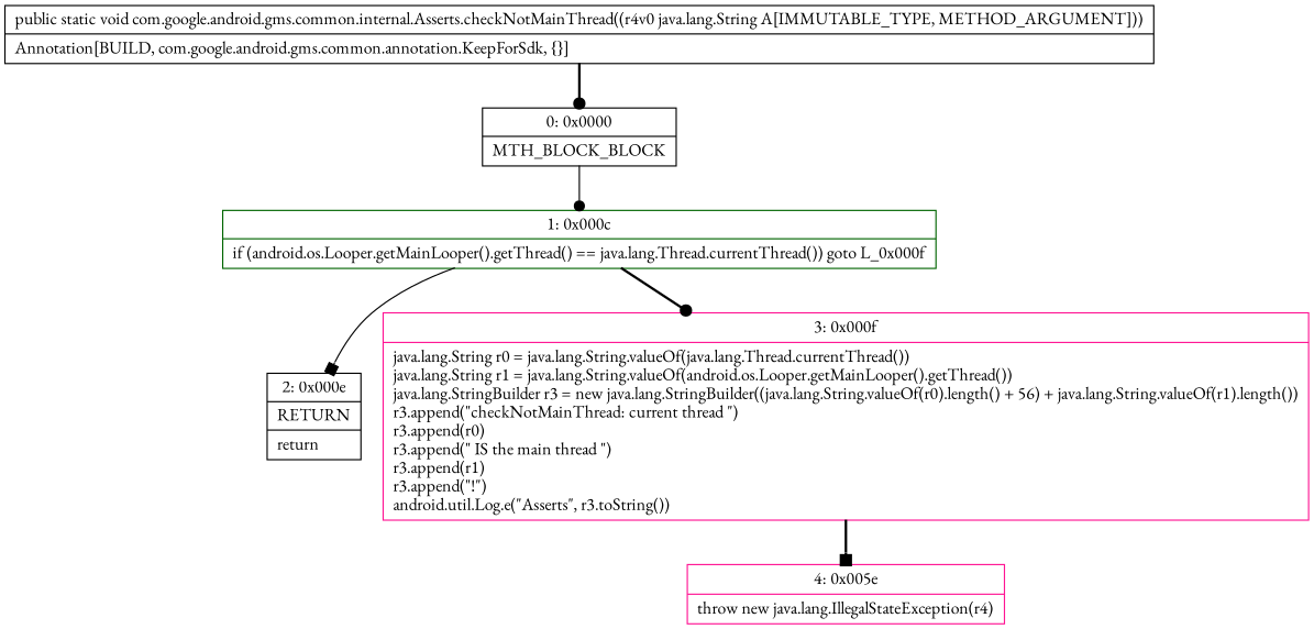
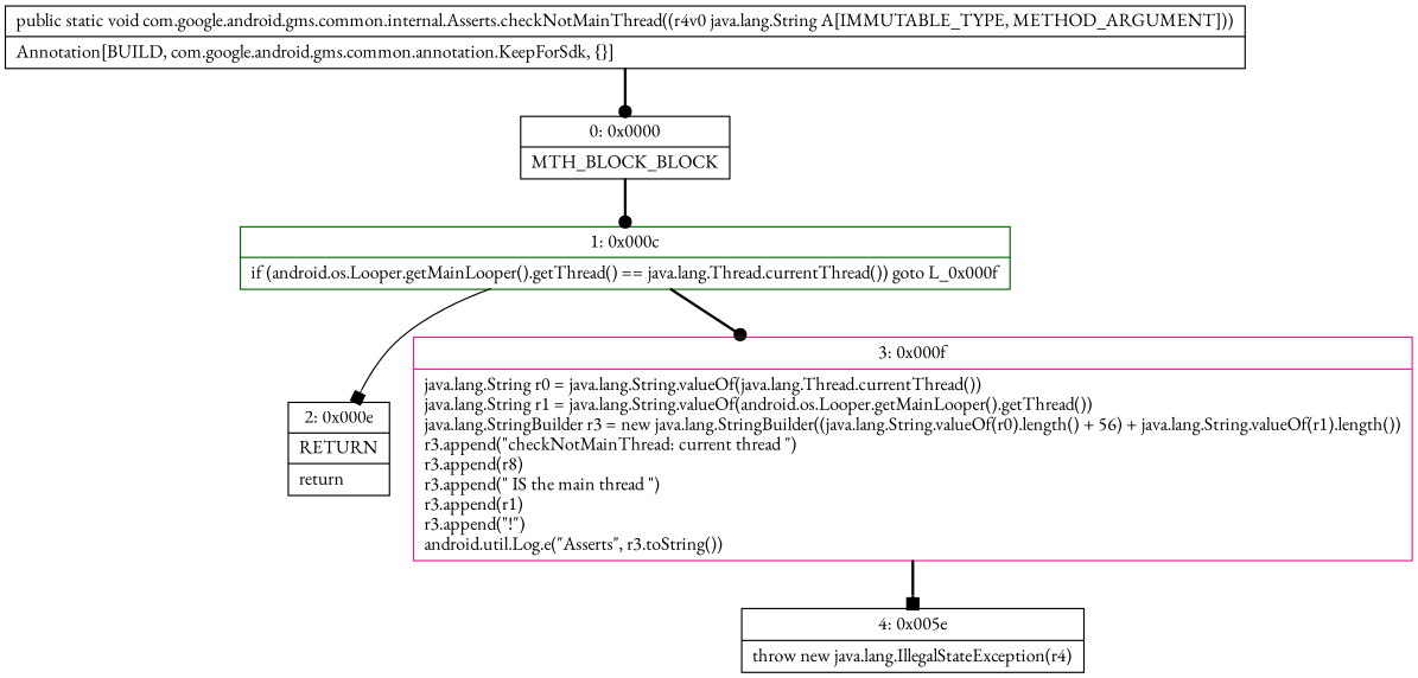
  digraph {
    fontname="EB Garamond"
    node [color=black fontname="EB Garamond" shape=record]
    edge [arrowhead=dot fontname="EB Garamond" style=bold]
    n1 [label="{0\:\ 0x0000|MTH_BLOCK_BLOCK\l}"]
    n2 [color=darkgreen label="{1\:\ 0x000c|if (android.os.Looper.getMainLooper().getThread() == java.lang.Thread.currentThread()) goto L_0x000f\l}"]
    n3 [label="{2\:\ 0x000e|RETURN\l|return\l}"]
-   n4 [color=deeppink label="{3\:\ 0x000f|java.lang.String r0 = java.lang.String.valueOf(java.lang.Thread.currentThread())\ljava.lang.String r1 = java.lang.String.valueOf(android.os.Looper.getMainLooper().getThread())\ljava.lang.StringBuilder r3 = new java.lang.StringBuilder((java.lang.String.valueOf(r0).length() + 56) + java.lang.String.valueOf(r1).length())\lr3.append(\"checkNotMainThread: current thread \")\lr3.append(r0)\lr3.append(\" IS the main thread \")\lr3.append(r1)\lr3.append(\"!\")\landroid.util.Log.e(\"Asserts\", r3.toString())\l}"]
-   n5 [color=deeppink label="{4\:\ 0x005e|throw new java.lang.IllegalStateException(r4)\l}"]
+   n4 [color=deeppink label="{3\:\ 0x000f|java.lang.String r0 = java.lang.String.valueOf(java.lang.Thread.currentThread())\ljava.lang.String r1 = java.lang.String.valueOf(android.os.Looper.getMainLooper().getThread())\ljava.lang.StringBuilder r3 = new java.lang.StringBuilder((java.lang.String.valueOf(r0).length() + 56) + java.lang.String.valueOf(r1).length())\lr3.append(\"checkNotMainThread: current thread \")\lr3.append(r8)\lr3.append(\" IS the main thread \")\lr3.append(r1)\lr3.append(\"!\")\landroid.util.Log.e(\"Asserts\", r3.toString())\l}"]
+   n5 [label="{4\:\ 0x005e|throw new java.lang.IllegalStateException(r4)\l}"]
    n6 [label="{public static void com.google.android.gms.common.internal.Asserts.checkNotMainThread((r4v0 java.lang.String A[IMMUTABLE_TYPE, METHOD_ARGUMENT]))  | Annotation[BUILD, com.google.android.gms.common.annotation.KeepForSdk, \{\}]\l}"]
-   n1 -> n2 [style=solid]
+   n1 -> n2
    n2 -> n3 [arrowhead=box style=solid]
    n2 -> n4
    n4 -> n5 [arrowhead=box]
    n6 -> n1
  }
